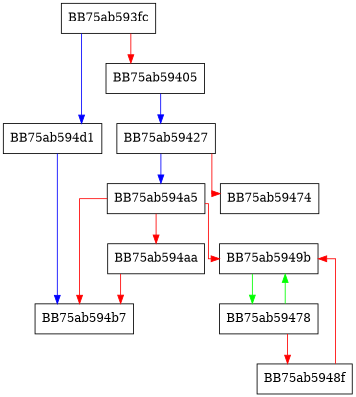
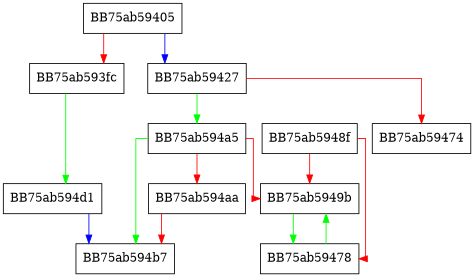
  digraph {
    splines=ortho
    node [shape=box]
    edge [color=red]
    BB75ab593fc
    BB75ab594d1
    BB75ab59405
    BB75ab594b7
    BB75ab59427
    BB75ab594a5
    BB75ab59474
    BB75ab594aa
    BB75ab5949b
    BB75ab59478
    BB75ab5948f
-   BB75ab593fc -> BB75ab594d1 [color=blue]
-   BB75ab593fc -> BB75ab59405
+   BB75ab593fc -> BB75ab594d1 [color=green]
+   BB75ab59405 -> BB75ab593fc
    BB75ab594d1 -> BB75ab594b7 [color=blue]
    BB75ab59405 -> BB75ab59427 [color=blue]
-   BB75ab59427 -> BB75ab594a5 [color=blue]
+   BB75ab59427 -> BB75ab594a5 [color=green]
    BB75ab59427 -> BB75ab59474
-   BB75ab594a5 -> BB75ab594b7
+   BB75ab594a5 -> BB75ab594b7 [color=green]
    BB75ab594a5 -> BB75ab594aa
    BB75ab594a5 -> BB75ab5949b
    BB75ab594aa -> BB75ab594b7
    BB75ab5949b -> BB75ab59478 [color=green]
    BB75ab59478 -> BB75ab5949b [color=green]
-   BB75ab59478 -> BB75ab5948f
+   BB75ab5948f -> BB75ab59478
    BB75ab5948f -> BB75ab5949b
  }
